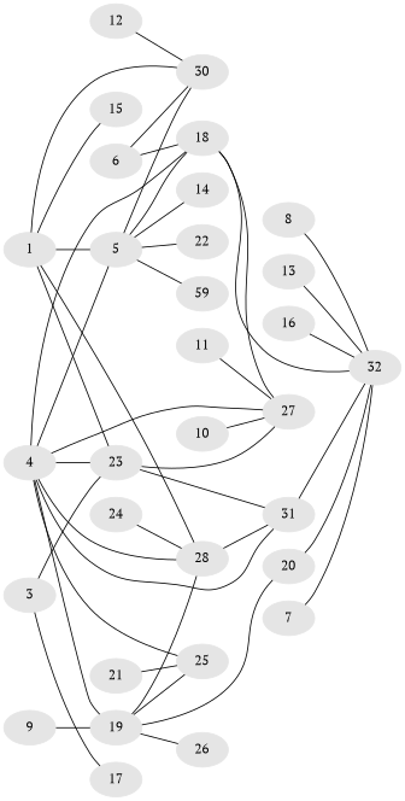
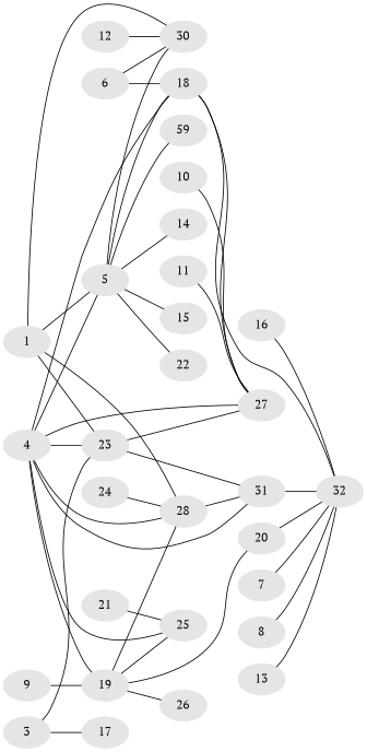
  graph {
    fontname="PT Serif"
    rankdir=LR
    node [color=gray90 fontname="PT Serif" style=filled]
    edge [fontname="PT Serif" weight=1.0]
    1
    5
    23
    28
    30
    18
    14
    15
    22
    n10 [label=59]
    27
    31
    3
    17
    4
    19
    25
    32
    20
    26
    6
    7
    8
    9
    10
    11
    12
    13
    16
    21
    24
    1 -- 5
    1 -- 23
    1 -- 28
    1 -- 30
    5 -- 30
    5 -- 18
    5 -- 14
-   1 -- 15
+   5 -- 15
    5 -- 22
    5 -- n10
    23 -- 27
    23 -- 31
    28 -- 31 [weight=2.0]
    18 -- 27
    18 -- 32 [weight=2.0]
    31 -- 32 [weight=2.0]
    3 -- 23
    3 -- 17
    4 -- 5
    4 -- 23
    4 -- 28
    4 -- 18
    4 -- 27 [weight=2.0]
    4 -- 31
    4 -- 19
    4 -- 25
    19 -- 28
    19 -- 25
    19 -- 20
    19 -- 26
    20 -- 32
    6 -- 30
    6 -- 18
    7 -- 32
    8 -- 32
    9 -- 19
    10 -- 27
    11 -- 27
    12 -- 30
    13 -- 32
    16 -- 32
    21 -- 25
    24 -- 28
  }
